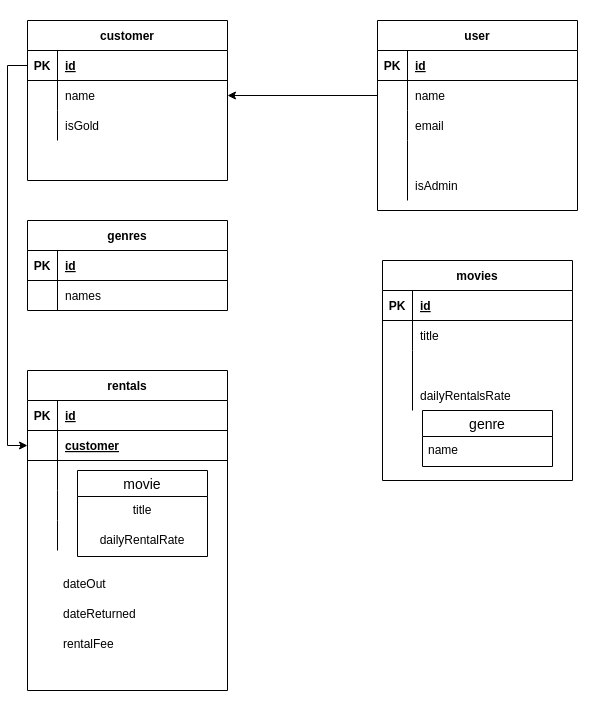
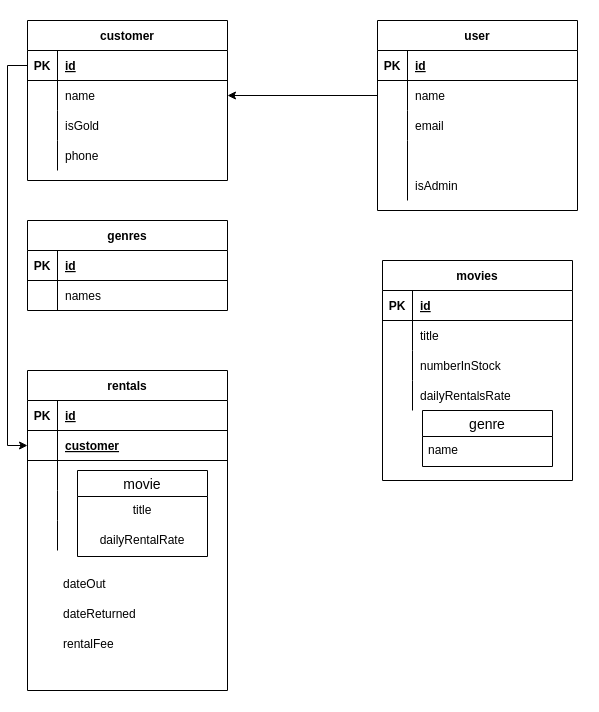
  <mxCell id="0" />
  <mxCell id="1" parent="0" />
  <mxCell id="2" value="customer" style="shape=table;startSize=30;container=1;collapsible=1;childLayout=tableLayout;fixedRows=1;rowLines=0;fontStyle=1;align=center;resizeLast=1;" vertex="1" parent="1"><mxGeometry x="20" y="20" width="200" height="160" as="geometry" /></mxCell>
  <mxCell id="3" value="" style="shape=partialRectangle;collapsible=0;dropTarget=0;pointerEvents=0;fillColor=none;top=0;left=0;bottom=1;right=0;points=[[0,0.5],[1,0.5]];portConstraint=eastwest;" vertex="1" parent="2"><mxGeometry y="30" width="200" height="30" as="geometry" /></mxCell>
  <mxCell id="4" value="PK" style="shape=partialRectangle;connectable=0;fillColor=none;top=0;left=0;bottom=0;right=0;fontStyle=1;overflow=hidden;" vertex="1" parent="3"><mxGeometry width="30" height="30" as="geometry" /></mxCell>
  <mxCell id="5" value="id" style="shape=partialRectangle;connectable=0;fillColor=none;top=0;left=0;bottom=0;right=0;align=left;spacingLeft=6;fontStyle=5;overflow=hidden;" vertex="1" parent="3"><mxGeometry x="30" width="170" height="30" as="geometry" /></mxCell>
  <mxCell id="6" value="" style="shape=partialRectangle;collapsible=0;dropTarget=0;pointerEvents=0;fillColor=none;top=0;left=0;bottom=0;right=0;points=[[0,0.5],[1,0.5]];portConstraint=eastwest;" vertex="1" parent="2"><mxGeometry y="60" width="200" height="30" as="geometry" /></mxCell>
  <mxCell id="7" value="" style="shape=partialRectangle;connectable=0;fillColor=none;top=0;left=0;bottom=0;right=0;editable=1;overflow=hidden;" vertex="1" parent="6"><mxGeometry width="30" height="30" as="geometry" /></mxCell>
  <mxCell id="8" value="name" style="shape=partialRectangle;connectable=0;fillColor=none;top=0;left=0;bottom=0;right=0;align=left;spacingLeft=6;overflow=hidden;" vertex="1" parent="6"><mxGeometry x="30" width="170" height="30" as="geometry" /></mxCell>
  <mxCell id="9" value="" style="shape=partialRectangle;collapsible=0;dropTarget=0;pointerEvents=0;fillColor=none;top=0;left=0;bottom=0;right=0;points=[[0,0.5],[1,0.5]];portConstraint=eastwest;" vertex="1" parent="2"><mxGeometry y="90" width="200" height="30" as="geometry" /></mxCell>
  <mxCell id="10" value="" style="shape=partialRectangle;connectable=0;fillColor=none;top=0;left=0;bottom=0;right=0;editable=1;overflow=hidden;" vertex="1" parent="9"><mxGeometry width="30" height="30" as="geometry" /></mxCell>
  <mxCell id="11" value="isGold" style="shape=partialRectangle;connectable=0;fillColor=none;top=0;left=0;bottom=0;right=0;align=left;spacingLeft=6;overflow=hidden;" vertex="1" parent="9"><mxGeometry x="30" width="170" height="30" as="geometry" /></mxCell>
  <mxCell id="12" value="" style="shape=partialRectangle;collapsible=0;dropTarget=0;pointerEvents=0;fillColor=none;top=0;left=0;bottom=0;right=0;points=[[0,0.5],[1,0.5]];portConstraint=eastwest;" vertex="1" parent="2"><mxGeometry y="120" width="200" height="30" as="geometry" /></mxCell>
  <mxCell id="13" value="" style="shape=partialRectangle;connectable=0;fillColor=none;top=0;left=0;bottom=0;right=0;editable=1;overflow=hidden;" vertex="1" parent="12"><mxGeometry width="30" height="30" as="geometry" /></mxCell>
+ <mxCell id="14" value="phone" style="shape=partialRectangle;connectable=0;fillColor=none;top=0;left=0;bottom=0;right=0;align=left;spacingLeft=6;overflow=hidden;" vertex="1" parent="12"><mxGeometry x="30" width="170" height="30" as="geometry" /></mxCell>
  <mxCell id="15" value="user" style="shape=table;startSize=30;container=1;collapsible=1;childLayout=tableLayout;fixedRows=1;rowLines=0;fontStyle=1;align=center;resizeLast=1;" vertex="1" parent="1"><mxGeometry x="370" y="20" width="200" height="190" as="geometry" /></mxCell>
  <mxCell id="16" value="" style="shape=partialRectangle;collapsible=0;dropTarget=0;pointerEvents=0;fillColor=none;top=0;left=0;bottom=1;right=0;points=[[0,0.5],[1,0.5]];portConstraint=eastwest;" vertex="1" parent="15"><mxGeometry y="30" width="200" height="30" as="geometry" /></mxCell>
  <mxCell id="17" value="PK" style="shape=partialRectangle;connectable=0;fillColor=none;top=0;left=0;bottom=0;right=0;fontStyle=1;overflow=hidden;" vertex="1" parent="16"><mxGeometry width="30" height="30" as="geometry" /></mxCell>
  <mxCell id="18" value="id" style="shape=partialRectangle;connectable=0;fillColor=none;top=0;left=0;bottom=0;right=0;align=left;spacingLeft=6;fontStyle=5;overflow=hidden;" vertex="1" parent="16"><mxGeometry x="30" width="170" height="30" as="geometry" /></mxCell>
  <mxCell id="19" value="" style="shape=partialRectangle;collapsible=0;dropTarget=0;pointerEvents=0;fillColor=none;top=0;left=0;bottom=0;right=0;points=[[0,0.5],[1,0.5]];portConstraint=eastwest;" vertex="1" parent="15"><mxGeometry y="60" width="200" height="30" as="geometry" /></mxCell>
  <mxCell id="20" value="" style="shape=partialRectangle;connectable=0;fillColor=none;top=0;left=0;bottom=0;right=0;editable=1;overflow=hidden;" vertex="1" parent="19"><mxGeometry width="30" height="30" as="geometry" /></mxCell>
  <mxCell id="21" value="name" style="shape=partialRectangle;connectable=0;fillColor=none;top=0;left=0;bottom=0;right=0;align=left;spacingLeft=6;overflow=hidden;" vertex="1" parent="19"><mxGeometry x="30" width="170" height="30" as="geometry" /></mxCell>
  <mxCell id="22" value="" style="shape=partialRectangle;collapsible=0;dropTarget=0;pointerEvents=0;fillColor=none;top=0;left=0;bottom=0;right=0;points=[[0,0.5],[1,0.5]];portConstraint=eastwest;" vertex="1" parent="15"><mxGeometry y="90" width="200" height="30" as="geometry" /></mxCell>
  <mxCell id="23" value="" style="shape=partialRectangle;connectable=0;fillColor=none;top=0;left=0;bottom=0;right=0;editable=1;overflow=hidden;" vertex="1" parent="22"><mxGeometry width="30" height="30" as="geometry" /></mxCell>
  <mxCell id="24" value="email" style="shape=partialRectangle;connectable=0;fillColor=none;top=0;left=0;bottom=0;right=0;align=left;spacingLeft=6;overflow=hidden;" vertex="1" parent="22"><mxGeometry x="30" width="170" height="30" as="geometry" /></mxCell>
  <mxCell id="25" value="" style="shape=partialRectangle;collapsible=0;dropTarget=0;pointerEvents=0;fillColor=none;top=0;left=0;bottom=0;right=0;points=[[0,0.5],[1,0.5]];portConstraint=eastwest;" vertex="1" parent="15"><mxGeometry y="120" width="200" height="30" as="geometry" /></mxCell>
  <mxCell id="26" value="" style="shape=partialRectangle;connectable=0;fillColor=none;top=0;left=0;bottom=0;right=0;editable=1;overflow=hidden;" vertex="1" parent="25"><mxGeometry width="30" height="30" as="geometry" /></mxCell>
  <mxCell id="27" style="shape=partialRectangle;collapsible=0;dropTarget=0;pointerEvents=0;fillColor=none;top=0;left=0;bottom=0;right=0;points=[[0,0.5],[1,0.5]];portConstraint=eastwest;" vertex="1" parent="15"><mxGeometry y="150" width="200" height="30" as="geometry" /></mxCell>
  <mxCell id="28" style="shape=partialRectangle;connectable=0;fillColor=none;top=0;left=0;bottom=0;right=0;editable=1;overflow=hidden;" vertex="1" parent="27"><mxGeometry width="30" height="30" as="geometry" /></mxCell>
  <mxCell id="29" value="isAdmin" style="shape=partialRectangle;connectable=0;fillColor=none;top=0;left=0;bottom=0;right=0;align=left;spacingLeft=6;overflow=hidden;" vertex="1" parent="27"><mxGeometry x="30" width="170" height="30" as="geometry" /></mxCell>
  <mxCell id="30" value="genres" style="shape=table;startSize=30;container=1;collapsible=1;childLayout=tableLayout;fixedRows=1;rowLines=0;fontStyle=1;align=center;resizeLast=1;" vertex="1" parent="1"><mxGeometry x="20" y="220" width="200" height="90" as="geometry" /></mxCell>
  <mxCell id="31" value="" style="shape=partialRectangle;collapsible=0;dropTarget=0;pointerEvents=0;fillColor=none;top=0;left=0;bottom=1;right=0;points=[[0,0.5],[1,0.5]];portConstraint=eastwest;" vertex="1" parent="30"><mxGeometry y="30" width="200" height="30" as="geometry" /></mxCell>
  <mxCell id="32" value="PK" style="shape=partialRectangle;connectable=0;fillColor=none;top=0;left=0;bottom=0;right=0;fontStyle=1;overflow=hidden;" vertex="1" parent="31"><mxGeometry width="30" height="30" as="geometry" /></mxCell>
  <mxCell id="33" value="id" style="shape=partialRectangle;connectable=0;fillColor=none;top=0;left=0;bottom=0;right=0;align=left;spacingLeft=6;fontStyle=5;overflow=hidden;" vertex="1" parent="31"><mxGeometry x="30" width="170" height="30" as="geometry" /></mxCell>
  <mxCell id="34" value="" style="shape=partialRectangle;collapsible=0;dropTarget=0;pointerEvents=0;fillColor=none;top=0;left=0;bottom=0;right=0;points=[[0,0.5],[1,0.5]];portConstraint=eastwest;" vertex="1" parent="30"><mxGeometry y="60" width="200" height="30" as="geometry" /></mxCell>
  <mxCell id="35" value="" style="shape=partialRectangle;connectable=0;fillColor=none;top=0;left=0;bottom=0;right=0;editable=1;overflow=hidden;" vertex="1" parent="34"><mxGeometry width="30" height="30" as="geometry" /></mxCell>
  <mxCell id="36" value="names" style="shape=partialRectangle;connectable=0;fillColor=none;top=0;left=0;bottom=0;right=0;align=left;spacingLeft=6;overflow=hidden;" vertex="1" parent="34"><mxGeometry x="30" width="170" height="30" as="geometry" /></mxCell>
  <mxCell id="37" value="movies" style="shape=table;startSize=30;container=1;collapsible=1;childLayout=tableLayout;fixedRows=1;rowLines=0;fontStyle=1;align=center;resizeLast=1;" vertex="1" parent="1"><mxGeometry x="375" y="260" width="190" height="220" as="geometry" /></mxCell>
  <mxCell id="38" value="" style="shape=partialRectangle;collapsible=0;dropTarget=0;pointerEvents=0;fillColor=none;top=0;left=0;bottom=1;right=0;points=[[0,0.5],[1,0.5]];portConstraint=eastwest;" vertex="1" parent="37"><mxGeometry y="30" width="190" height="30" as="geometry" /></mxCell>
  <mxCell id="39" value="PK" style="shape=partialRectangle;connectable=0;fillColor=none;top=0;left=0;bottom=0;right=0;fontStyle=1;overflow=hidden;" vertex="1" parent="38"><mxGeometry width="30" height="30" as="geometry" /></mxCell>
  <mxCell id="40" value="id" style="shape=partialRectangle;connectable=0;fillColor=none;top=0;left=0;bottom=0;right=0;align=left;spacingLeft=6;fontStyle=5;overflow=hidden;" vertex="1" parent="38"><mxGeometry x="30" width="160" height="30" as="geometry" /></mxCell>
  <mxCell id="41" value="" style="shape=partialRectangle;collapsible=0;dropTarget=0;pointerEvents=0;fillColor=none;top=0;left=0;bottom=0;right=0;points=[[0,0.5],[1,0.5]];portConstraint=eastwest;" vertex="1" parent="37"><mxGeometry y="60" width="190" height="30" as="geometry" /></mxCell>
  <mxCell id="42" value="" style="shape=partialRectangle;connectable=0;fillColor=none;top=0;left=0;bottom=0;right=0;editable=1;overflow=hidden;" vertex="1" parent="41"><mxGeometry width="30" height="30" as="geometry" /></mxCell>
  <mxCell id="43" value="title" style="shape=partialRectangle;connectable=0;fillColor=none;top=0;left=0;bottom=0;right=0;align=left;spacingLeft=6;overflow=hidden;" vertex="1" parent="41"><mxGeometry x="30" width="160" height="30" as="geometry" /></mxCell>
  <mxCell id="44" style="shape=partialRectangle;collapsible=0;dropTarget=0;pointerEvents=0;fillColor=none;top=0;left=0;bottom=0;right=0;points=[[0,0.5],[1,0.5]];portConstraint=eastwest;" vertex="1" parent="37"><mxGeometry y="90" width="190" height="30" as="geometry" /></mxCell>
  <mxCell id="45" style="shape=partialRectangle;connectable=0;fillColor=none;top=0;left=0;bottom=0;right=0;editable=1;overflow=hidden;" vertex="1" parent="44"><mxGeometry width="30" height="30" as="geometry" /></mxCell>
+ <mxCell id="46" value="numberInStock" style="shape=partialRectangle;connectable=0;fillColor=none;top=0;left=0;bottom=0;right=0;align=left;spacingLeft=6;overflow=hidden;" vertex="1" parent="44"><mxGeometry x="30" width="160" height="30" as="geometry" /></mxCell>
  <mxCell id="47" style="shape=partialRectangle;collapsible=0;dropTarget=0;pointerEvents=0;fillColor=none;top=0;left=0;bottom=0;right=0;points=[[0,0.5],[1,0.5]];portConstraint=eastwest;" vertex="1" parent="37"><mxGeometry y="120" width="190" height="30" as="geometry" /></mxCell>
  <mxCell id="48" style="shape=partialRectangle;connectable=0;fillColor=none;top=0;left=0;bottom=0;right=0;editable=1;overflow=hidden;" vertex="1" parent="47"><mxGeometry width="30" height="30" as="geometry" /></mxCell>
  <mxCell id="49" value="dailyRentalsRate" style="shape=partialRectangle;connectable=0;fillColor=none;top=0;left=0;bottom=0;right=0;align=left;spacingLeft=6;overflow=hidden;" vertex="1" parent="47"><mxGeometry x="30" width="160" height="30" as="geometry" /></mxCell>
  <mxCell id="50" value="genre" style="swimlane;fontStyle=0;childLayout=stackLayout;horizontal=1;startSize=26;horizontalStack=0;resizeParent=1;resizeParentMax=0;resizeLast=0;collapsible=1;marginBottom=0;align=center;fontSize=14;gradientColor=#ffffff;" vertex="1" parent="1"><mxGeometry x="415" y="410" width="130" height="56" as="geometry" /></mxCell>
  <mxCell id="51" value="name" style="text;strokeColor=none;fillColor=none;spacingLeft=4;spacingRight=4;overflow=hidden;rotatable=0;points=[[0,0.5],[1,0.5]];portConstraint=eastwest;fontSize=12;" vertex="1" parent="50"><mxGeometry y="26" width="130" height="30" as="geometry" /></mxCell>
  <mxCell id="52" value="rentals" style="shape=table;startSize=30;container=1;collapsible=1;childLayout=tableLayout;fixedRows=1;rowLines=0;fontStyle=1;align=center;resizeLast=1;" vertex="1" parent="1"><mxGeometry x="20" y="370" width="200" height="320" as="geometry" /></mxCell>
  <mxCell id="53" value="" style="shape=partialRectangle;collapsible=0;dropTarget=0;pointerEvents=0;fillColor=none;top=0;left=0;bottom=1;right=0;points=[[0,0.5],[1,0.5]];portConstraint=eastwest;" vertex="1" parent="52"><mxGeometry y="30" width="200" height="30" as="geometry" /></mxCell>
  <mxCell id="54" value="PK" style="shape=partialRectangle;connectable=0;fillColor=none;top=0;left=0;bottom=0;right=0;fontStyle=1;overflow=hidden;" vertex="1" parent="53"><mxGeometry width="30" height="30" as="geometry" /></mxCell>
  <mxCell id="55" value="id" style="shape=partialRectangle;connectable=0;fillColor=none;top=0;left=0;bottom=0;right=0;align=left;spacingLeft=6;fontStyle=5;overflow=hidden;" vertex="1" parent="53"><mxGeometry x="30" width="170" height="30" as="geometry" /></mxCell>
  <mxCell id="56" value="" style="shape=partialRectangle;collapsible=0;dropTarget=0;pointerEvents=0;fillColor=none;top=0;left=0;bottom=1;right=0;points=[[0,0.5],[1,0.5]];portConstraint=eastwest;align=center;" vertex="1" parent="52"><mxGeometry y="60" width="200" height="30" as="geometry" /></mxCell>
  <mxCell id="57" value="customer" style="shape=partialRectangle;connectable=0;fillColor=none;top=0;left=0;bottom=0;right=0;align=left;spacingLeft=6;fontStyle=5;overflow=hidden;" vertex="1" parent="56"><mxGeometry x="30" width="170" height="30" as="geometry" /></mxCell>
  <mxCell id="58" value="" style="shape=partialRectangle;collapsible=0;dropTarget=0;pointerEvents=0;fillColor=none;top=0;left=0;bottom=0;right=0;points=[[0,0.5],[1,0.5]];portConstraint=eastwest;" vertex="1" parent="52"><mxGeometry y="90" width="200" height="30" as="geometry" /></mxCell>
  <mxCell id="59" value="" style="shape=partialRectangle;connectable=0;fillColor=none;top=0;left=0;bottom=0;right=0;editable=1;overflow=hidden;" vertex="1" parent="58"><mxGeometry width="30" height="30" as="geometry" /></mxCell>
  <mxCell id="60" value="" style="shape=partialRectangle;connectable=0;fillColor=none;top=0;left=0;bottom=0;right=0;align=left;spacingLeft=6;overflow=hidden;" vertex="1" parent="58"><mxGeometry x="30" width="170" height="30" as="geometry" /></mxCell>
  <mxCell id="61" style="shape=partialRectangle;collapsible=0;dropTarget=0;pointerEvents=0;fillColor=none;top=0;left=0;bottom=0;right=0;points=[[0,0.5],[1,0.5]];portConstraint=eastwest;" vertex="1" parent="52"><mxGeometry y="120" width="200" height="30" as="geometry" /></mxCell>
  <mxCell id="62" style="shape=partialRectangle;connectable=0;fillColor=none;top=0;left=0;bottom=0;right=0;editable=1;overflow=hidden;" vertex="1" parent="61"><mxGeometry width="30" height="30" as="geometry" /></mxCell>
  <mxCell id="63" style="shape=partialRectangle;connectable=0;fillColor=none;top=0;left=0;bottom=0;right=0;align=left;spacingLeft=6;overflow=hidden;" vertex="1" parent="61"><mxGeometry x="30" width="170" height="30" as="geometry" /></mxCell>
  <mxCell id="64" style="shape=partialRectangle;collapsible=0;dropTarget=0;pointerEvents=0;fillColor=none;top=0;left=0;bottom=0;right=0;points=[[0,0.5],[1,0.5]];portConstraint=eastwest;" vertex="1" parent="52"><mxGeometry y="150" width="200" height="30" as="geometry" /></mxCell>
  <mxCell id="65" style="shape=partialRectangle;connectable=0;fillColor=none;top=0;left=0;bottom=0;right=0;editable=1;overflow=hidden;" vertex="1" parent="64"><mxGeometry width="30" height="30" as="geometry" /></mxCell>
  <mxCell id="66" style="shape=partialRectangle;connectable=0;fillColor=none;top=0;left=0;bottom=0;right=0;align=left;spacingLeft=6;overflow=hidden;" vertex="1" parent="64"><mxGeometry x="30" width="170" height="30" as="geometry" /></mxCell>
  <mxCell id="67" value="movie" style="swimlane;fontStyle=0;childLayout=stackLayout;horizontal=1;startSize=26;horizontalStack=0;resizeParent=1;resizeParentMax=0;resizeLast=0;collapsible=1;marginBottom=0;align=center;fontSize=14;gradientColor=#ffffff;" vertex="1" parent="1"><mxGeometry x="70" y="470" width="130" height="86" as="geometry" /></mxCell>
  <mxCell id="68" value="title" style="text;strokeColor=none;fillColor=none;spacingLeft=4;spacingRight=4;overflow=hidden;rotatable=0;points=[[0,0.5],[1,0.5]];portConstraint=eastwest;fontSize=12;align=center;" vertex="1" parent="67"><mxGeometry y="26" width="130" height="30" as="geometry" /></mxCell>
  <mxCell id="69" value="dailyRentalRate" style="text;strokeColor=none;fillColor=none;spacingLeft=4;spacingRight=4;overflow=hidden;rotatable=0;points=[[0,0.5],[1,0.5]];portConstraint=eastwest;fontSize=12;align=center;" vertex="1" parent="67"><mxGeometry y="56" width="130" height="30" as="geometry" /></mxCell>
  <mxCell id="70" value="dateOut" style="text;strokeColor=none;fillColor=none;spacingLeft=4;spacingRight=4;overflow=hidden;rotatable=0;points=[[0,0.5],[1,0.5]];portConstraint=eastwest;fontSize=12;align=left;" vertex="1" parent="1"><mxGeometry x="50" y="570" width="170" height="30" as="geometry" /></mxCell>
  <mxCell id="71" value="dateReturned" style="text;strokeColor=none;fillColor=none;spacingLeft=4;spacingRight=4;overflow=hidden;rotatable=0;points=[[0,0.5],[1,0.5]];portConstraint=eastwest;fontSize=12;align=left;" vertex="1" parent="1"><mxGeometry x="50" y="600" width="170" height="30" as="geometry" /></mxCell>
  <mxCell id="72" value="rentalFee" style="text;strokeColor=none;fillColor=none;spacingLeft=4;spacingRight=4;overflow=hidden;rotatable=0;points=[[0,0.5],[1,0.5]];portConstraint=eastwest;fontSize=12;align=left;" vertex="1" parent="1"><mxGeometry x="50" y="630" width="170" height="30" as="geometry" /></mxCell>
  <mxCell id="73" style="edgeStyle=orthogonalEdgeStyle;rounded=0;orthogonalLoop=1;jettySize=auto;html=1;exitX=0;exitY=0.5;exitDx=0;exitDy=0;entryX=0;entryY=0.5;entryDx=0;entryDy=0;" edge="1" parent="1" source="3" target="56"><mxGeometry relative="1" as="geometry" /></mxCell>
  <mxCell id="74" style="edgeStyle=orthogonalEdgeStyle;rounded=0;orthogonalLoop=1;jettySize=auto;html=1;entryX=1;entryY=0.5;entryDx=0;entryDy=0;" edge="1" parent="1" source="19" target="6"><mxGeometry relative="1" as="geometry" /></mxCell>
